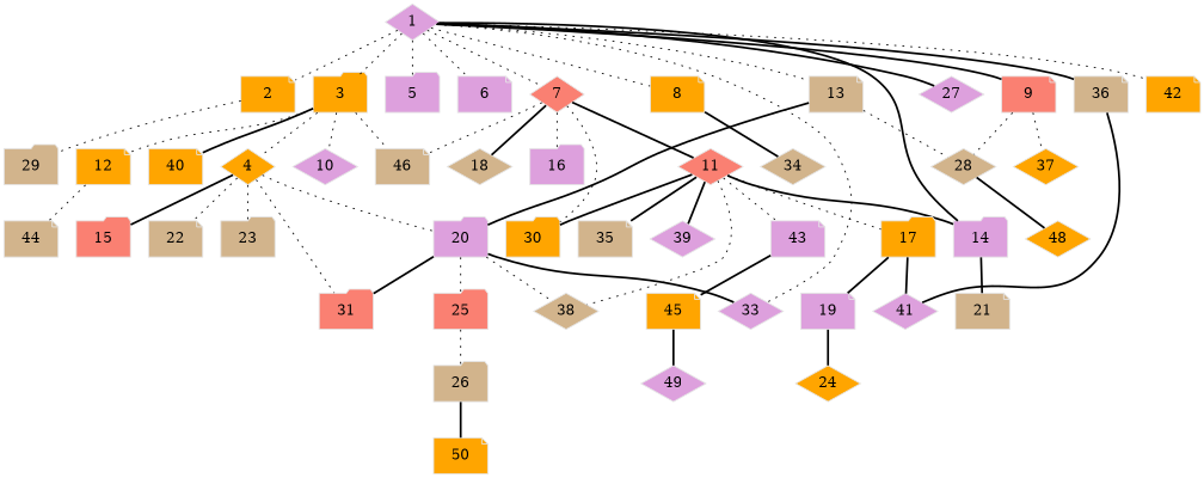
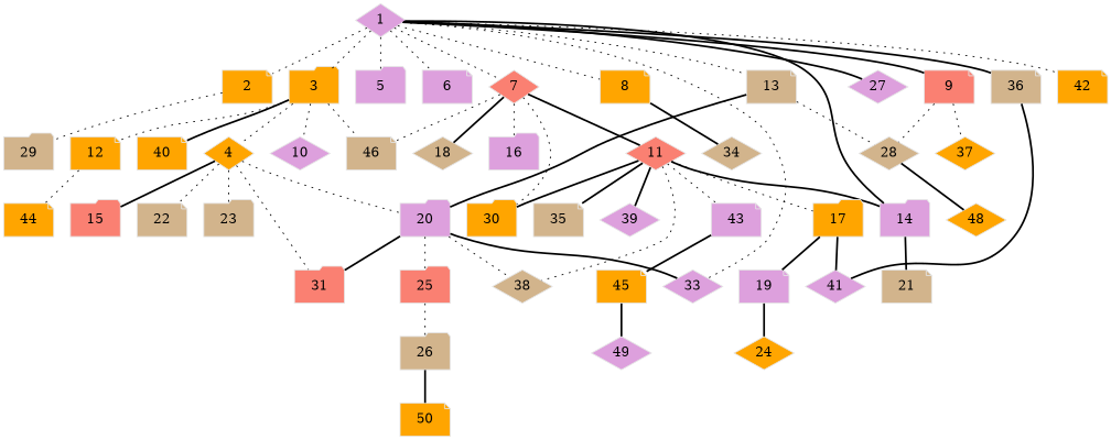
  graph {
    node [color=gray90 fillcolor=plum shape=note style=filled]
    edge [style=dotted weight=1.0]
    1 [shape=diamond]
    2 [fillcolor=orange]
    3 [fillcolor=orange shape=folder]
    5 [shape=folder]
    6
    7 [fillcolor=salmon shape=diamond]
    8 [fillcolor=orange]
    9 [fillcolor=salmon]
    13 [fillcolor=tan]
    14 [shape=folder]
    27 [shape=diamond]
    33 [shape=diamond]
    36 [fillcolor=tan]
    42 [fillcolor=orange]
    29 [fillcolor=tan shape=folder]
    4 [fillcolor=orange shape=diamond]
    10 [shape=diamond]
    12 [fillcolor=orange]
    40 [fillcolor=orange]
    46 [fillcolor=tan]
    11 [fillcolor=salmon shape=diamond]
    16 [shape=folder]
    18 [fillcolor=tan shape=diamond]
    30 [fillcolor=orange shape=folder]
    34 [fillcolor=tan shape=diamond]
    28 [fillcolor=tan shape=diamond]
    37 [fillcolor=orange shape=diamond]
    20 [shape=folder]
    21 [fillcolor=tan]
    41 [shape=diamond]
    15 [fillcolor=salmon shape=folder]
    22 [fillcolor=tan]
    23 [fillcolor=tan shape=folder]
    31 [fillcolor=salmon shape=folder]
-   44 [fillcolor=tan]
+   44 [fillcolor=orange]
    38 [fillcolor=tan shape=diamond]
    25 [fillcolor=salmon shape=folder]
    17 [fillcolor=orange shape=folder]
    35 [fillcolor=tan]
    39 [shape=diamond]
    43
    48 [fillcolor=orange shape=diamond]
    19
    45 [fillcolor=orange]
    24 [fillcolor=orange shape=diamond]
    26 [fillcolor=tan shape=folder]
    50 [fillcolor=orange]
    49 [shape=diamond]
    1 -- 2 [weight=9.0]
    1 -- 3
    1 -- 5
    1 -- 6
    1 -- 7
    1 -- 8
    1 -- 9 [style=bold]
    1 -- 13
    1 -- 14 [style=bold]
    1 -- 27 [style=bold]
    1 -- 33
    1 -- 36 [style=bold]
    1 -- 42
    2 -- 29
    3 -- 4
    3 -- 10 [weight=3.0]
    3 -- 12
    3 -- 40 [style=bold]
    3 -- 46
    7 -- 46
    7 -- 11 [style=bold]
    7 -- 16 [weight=7.0]
    7 -- 18 [style=bold]
    7 -- 30
    8 -- 34 [style=bold]
    9 -- 28
    9 -- 37
    13 -- 28
    13 -- 20 [style=bold]
    14 -- 21 [style=bold weight=4.0]
    36 -- 41 [style=bold]
    4 -- 20
    4 -- 15 [style=bold]
    4 -- 22
    4 -- 23 [weight=4.0]
    4 -- 31
    12 -- 44
    11 -- 14 [style=bold]
    11 -- 30 [style=bold]
    11 -- 38
    11 -- 17
    11 -- 35 [style=bold weight=4.0]
    11 -- 39 [style=bold]
    11 -- 43
    28 -- 48 [style=bold]
    20 -- 33 [style=bold]
    20 -- 31 [style=bold]
    20 -- 38
    20 -- 25
    25 -- 26
    17 -- 41 [style=bold]
    17 -- 19 [style=bold]
    43 -- 45 [style=bold]
    19 -- 24 [style=bold]
    45 -- 49 [style=bold]
    26 -- 50 [style=bold]
  }
